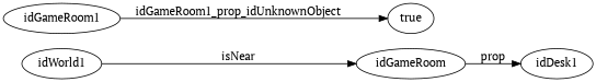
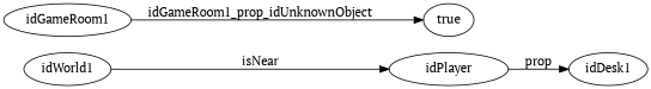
  strict digraph {
    fontname="PT Serif"
    rankdir=LR
    node [fontname="PT Serif"]
    edge [edge_type=relationship fontname="PT Serif"]
    idWorld1 [node_type=entity_node root=root]
-   idPlayer [label=idGameRoom]
+   idPlayer
    idGameRoom1
    true
    idDesk1
    idWorld1 -> idPlayer [label=isNear]
    idPlayer -> idDesk1 [label=prop]
    idGameRoom1 -> true [edge_type=property label=idGameRoom1_prop_idUnknownObject]
  }
